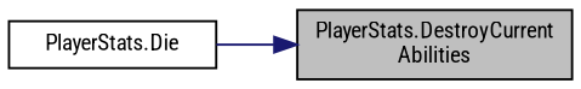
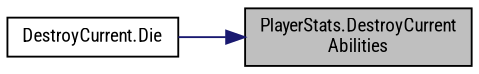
  digraph {
    rankdir=RL
    fontname="Roboto Condensed"
    node [color=black fontname="Roboto Condensed" fontsize=10 shape=record style=filled]
    n1 [fillcolor=grey75 fontcolor=black height=0.2 label="PlayerStats.DestroyCurrent\lAbilities" width=0.4]
-   n2 [fillcolor=white height=0.2 label="PlayerStats.Die" width=0.4]
+   n2 [fillcolor=white height=0.2 label="DestroyCurrent.Die" width=0.4]
    n1 -> n2 [color=midnightblue dir=back fontname="Roboto Condensed" fontsize=10 labelfontname=Helvetica labelfontsize=10 style=solid]
  }
